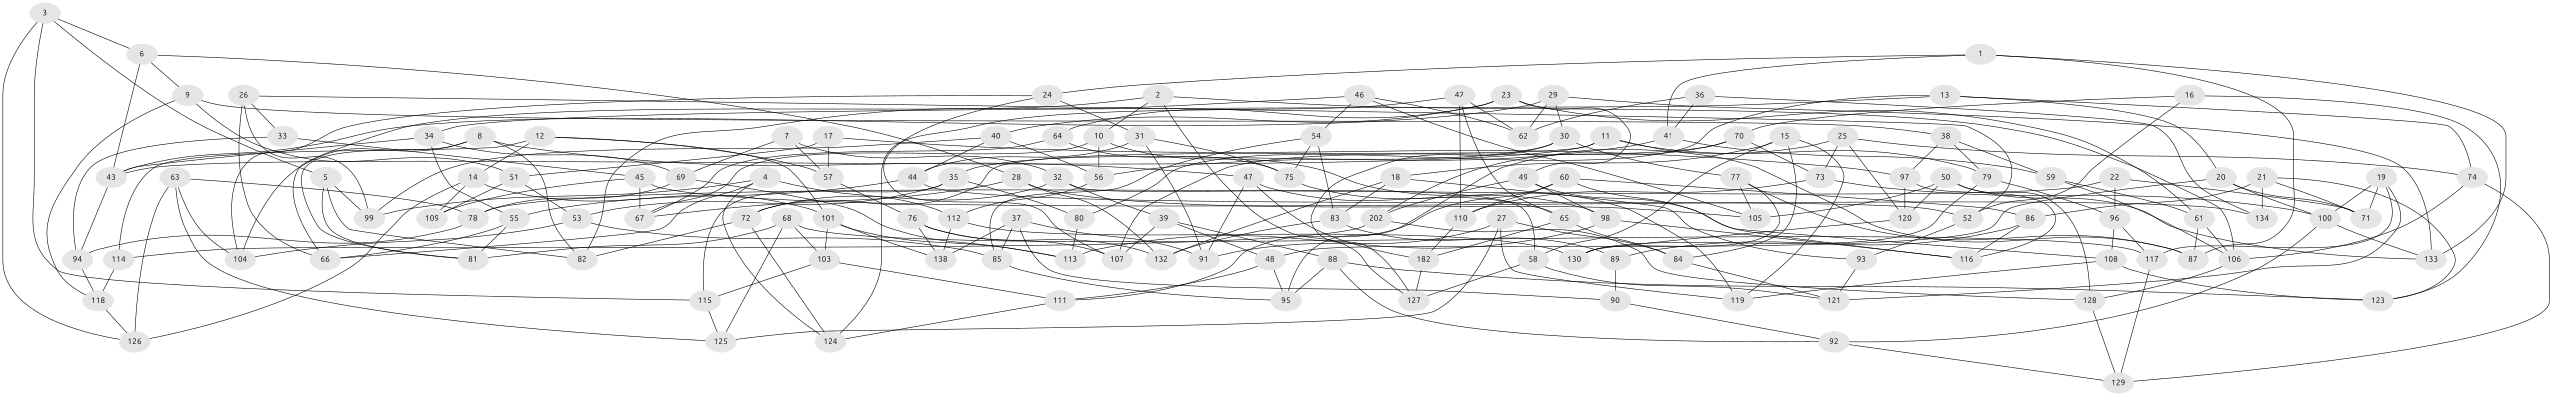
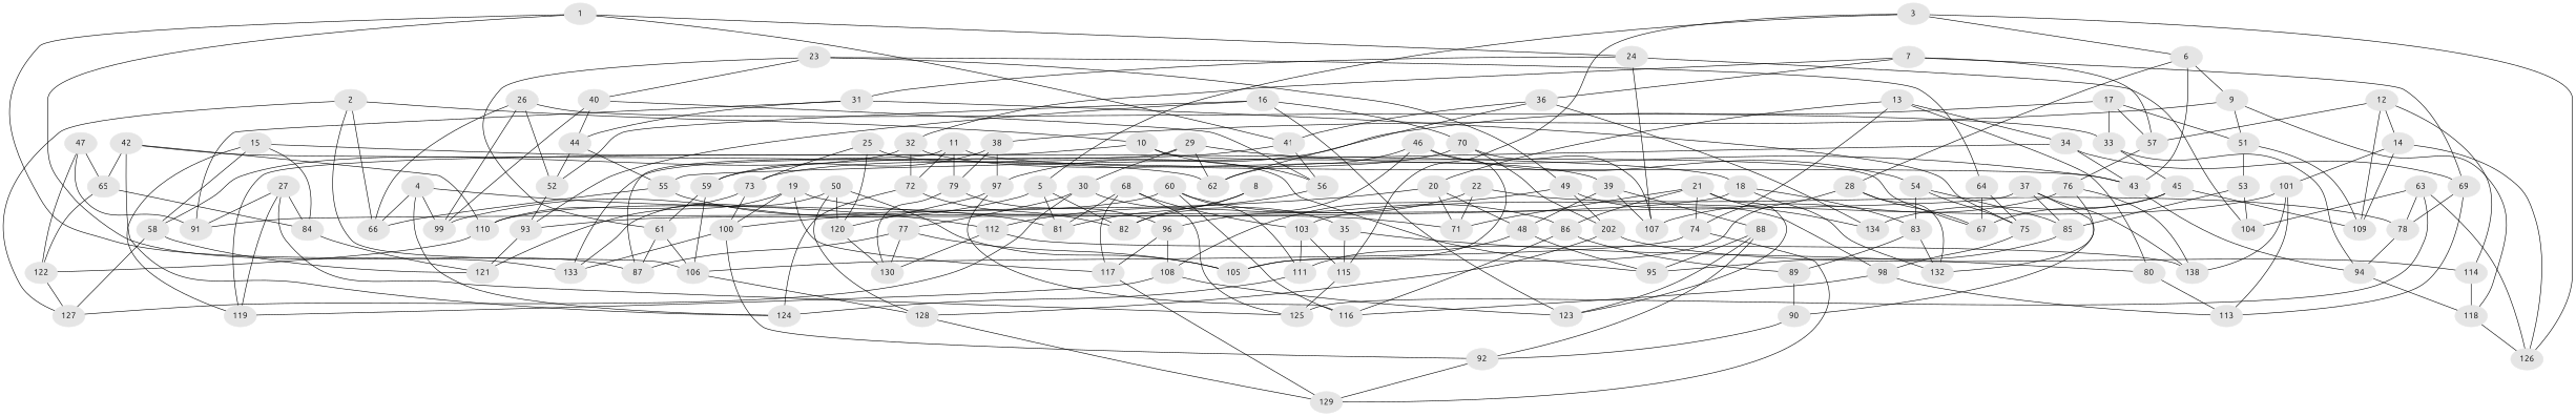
  graph {
    fontname=Ubuntu
    node [color=gray90 fontname=Ubuntu style=filled]
    edge [fontname=Ubuntu]
    1
    24
    41
    87
    133
    104
    31
    107
    56
    59
    2
    10
    66
    106
    127
    67
    119
    128
    3
    5
    6
    115
    126
    99
    81
    82
    9
    28
    43
    125
    4
    112
    124
    n34 [label=138]
    130
    38
    51
    118
    132
    105
    94
    7
    32
    36
    57
    69
    72
    58
    39
    134
    62
    76
    78
    113
    8
    47
    91
    65
-   122 [label=182]
+   122
    79
    97
    109
    53
    11
    96
    114
    12
    14
    101
    13
    20
    34
    74
    80
    71
    100
    48
    55
    129
    103
    15
    18
    84
    93
    83
    121
    16
    52
    70
    123
    73
    n92 [label=202]
    17
    33
    45
    120
    116
    89
    19
    117
    92
    95
    111
    21
    86
    22
    90
    108
    23
    40
    49
    61
    64
    44
    98
    75
    25
    110
    26
    27
    29
    30
    35
    77
    88
    85
    37
    42
    46
    54
    50
    60
    63
    68
    1 -- 24
    1 -- 41
    1 -- 87
    1 -- 133
    24 -- 104
    24 -- 31
    24 -- 107
    41 -- 56
    41 -- 59
    31 -- 91
    31 -- 44
    31 -- 75
    56 -- 112
    59 -- 106
    59 -- 61
    2 -- 10
    2 -- 66
    2 -- 106
    2 -- 127
    10 -- 56
    10 -- 67
    10 -- 119
    106 -- 128
    128 -- 129
    3 -- 5
    3 -- 6
    3 -- 115
    3 -- 126
    5 -- 99
    5 -- 81
    5 -- 82
    6 -- 9
    6 -- 28
    6 -- 43
    115 -- 125
    9 -- 38
    9 -- 51
    9 -- 118
    28 -- 67
    28 -- 132
    28 -- 105
    43 -- 94
    4 -- 66
    4 -- 99
    4 -- 112
    4 -- 124
    112 -- n34
    112 -- 130
    38 -- 59
    38 -- 79
    38 -- 97
    51 -- 109
    51 -- 53
    118 -- 126
    94 -- 118
    7 -- 32
+   7 -- 36
    7 -- 57
    7 -- 69
    32 -- 72
    32 -- 58
    32 -- 39
    36 -- 41
    36 -- 134
    36 -- 62
    57 -- 76
    69 -- 78
    69 -- 113
    72 -- 82
    72 -- 124
    58 -- 127
    58 -- 121
    39 -- 107
    39 -- 48
    39 -- 88
    76 -- 107
    76 -- n34
    76 -- 132
    78 -- 94
-   8 -- 104
    8 -- 81
    8 -- 82
-   8 -- 47
    47 -- 91
    47 -- 65
    47 -- 122
    65 -- 122
    65 -- 84
    122 -- 127
    79 -- 130
    79 -- 96
    97 -- 120
    97 -- 116
    53 -- 104
    53 -- 85
    11 -- 87
    11 -- 43
    11 -- 72
    11 -- 79
    96 -- 117
    96 -- 108
    114 -- 118
    12 -- 57
-   12 -- 101
+   12 -- 109
    12 -- 114
    12 -- 14
    14 -- 126
    14 -- 109
    14 -- 101
    101 -- n34
    101 -- 113
    101 -- 103
    13 -- 20
    13 -- 34
    13 -- 74
    13 -- 80
    20 -- 71
    20 -- 100
    20 -- 48
    34 -- 43
    34 -- 69
    34 -- 55
    74 -- 106
    74 -- 129
    80 -- 113
    100 -- 133
    100 -- 92
    48 -- 95
    48 -- 111
    55 -- 66
    55 -- 81
    103 -- 115
    103 -- 111
    15 -- 119
    15 -- 58
    15 -- 18
    15 -- 84
    18 -- 132
    18 -- 93
    18 -- 83
    84 -- 121
    93 -- 121
    83 -- 132
    83 -- 89
+   16 -- 93
    16 -- 52
    16 -- 70
    16 -- 123
    52 -- 93
    70 -- 107
    70 -- 73
    70 -- n92
    73 -- 100
    73 -- 110
    n92 -- 128
    n92 -- 114
    17 -- 51
    17 -- 57
    17 -- 97
+   17 -- 33
    33 -- 94
    33 -- 45
    45 -- 67
    45 -- 134
    45 -- 109
    120 -- 130
    89 -- 90
    19 -- 71
    19 -- 100
    19 -- 121
    19 -- 117
    117 -- 129
    92 -- 129
    111 -- 124
    21 -- 134
    21 -- 71
    21 -- 123
    21 -- 86
    86 -- 116
    86 -- 89
    22 -- 78
    22 -- 96
    22 -- 71
    90 -- 92
    108 -- 119
    108 -- 123
    23 -- 40
    23 -- 49
    23 -- 61
    23 -- 64
    40 -- 56
    40 -- 99
    40 -- 44
    49 -- n92
    49 -- 108
    49 -- 98
    61 -- 87
    61 -- 106
    64 -- 67
    64 -- 75
    44 -- 55
    44 -- 52
    98 -- 113
    98 -- 116
    75 -- 98
-   25 -- 74
+   21 -- 74
    25 -- 73
    25 -- 120
    25 -- 95
    110 -- 122
    26 -- 66
    26 -- 99
    26 -- 52
    26 -- 33
    27 -- 119
    27 -- 125
    27 -- 91
    27 -- 84
    29 -- 133
    29 -- 43
    29 -- 62
    29 -- 30
    30 -- 127
    30 -- 35
    30 -- 77
    35 -- 115
-   35 -- 53
    35 -- 80
    77 -- 87
    77 -- 130
    77 -- 105
    88 -- 123
    88 -- 92
    88 -- 95
    85 -- 95
    37 -- n34
    37 -- 91
    37 -- 90
    37 -- 85
    42 -- 124
    42 -- 62
    42 -- 65
    42 -- 110
    46 -- 82
    46 -- 105
    46 -- 62
    46 -- 54
    54 -- 83
    54 -- 75
    54 -- 85
    50 -- 133
    50 -- 128
    50 -- 105
    50 -- 120
    60 -- 116
    60 -- 111
    60 -- 86
    60 -- 110
    63 -- 104
    63 -- 126
    63 -- 125
    63 -- 78
    68 -- 81
    68 -- 125
    68 -- 103
    68 -- 117
  }
